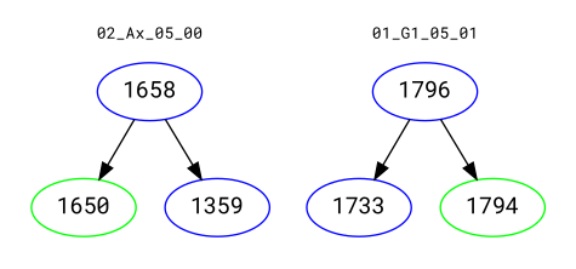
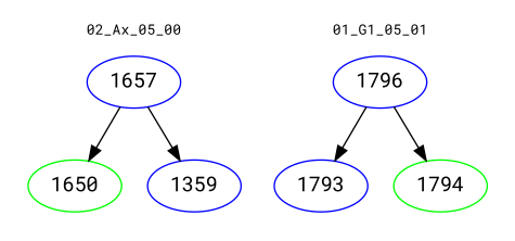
  digraph {
    fontname="Roboto Mono"
    node [color=blue fontname="Roboto Mono"]
    edge [color=black fontname="Roboto Mono"]
-   n1 [label=1658]
+   n1 [label=1657]
    n2 [color=green label=1650]
    n3 [label=1359]
    n4 [label=1796]
-   n5 [label=1733]
+   n5 [label=1793]
    n6 [color=green label=1794]
    subgraph cluster_1 {
      color=white
      fontsize=10
      label="02_Ax_05_00"
      n1
      n2
      n3
    }
    subgraph cluster_2 {
      color=white
      fontsize=10
      label="01_G1_05_01"
      n4
      n5
      n6
    }
    n1 -> n2
    n1 -> n3
    n4 -> n5
    n4 -> n6
  }
